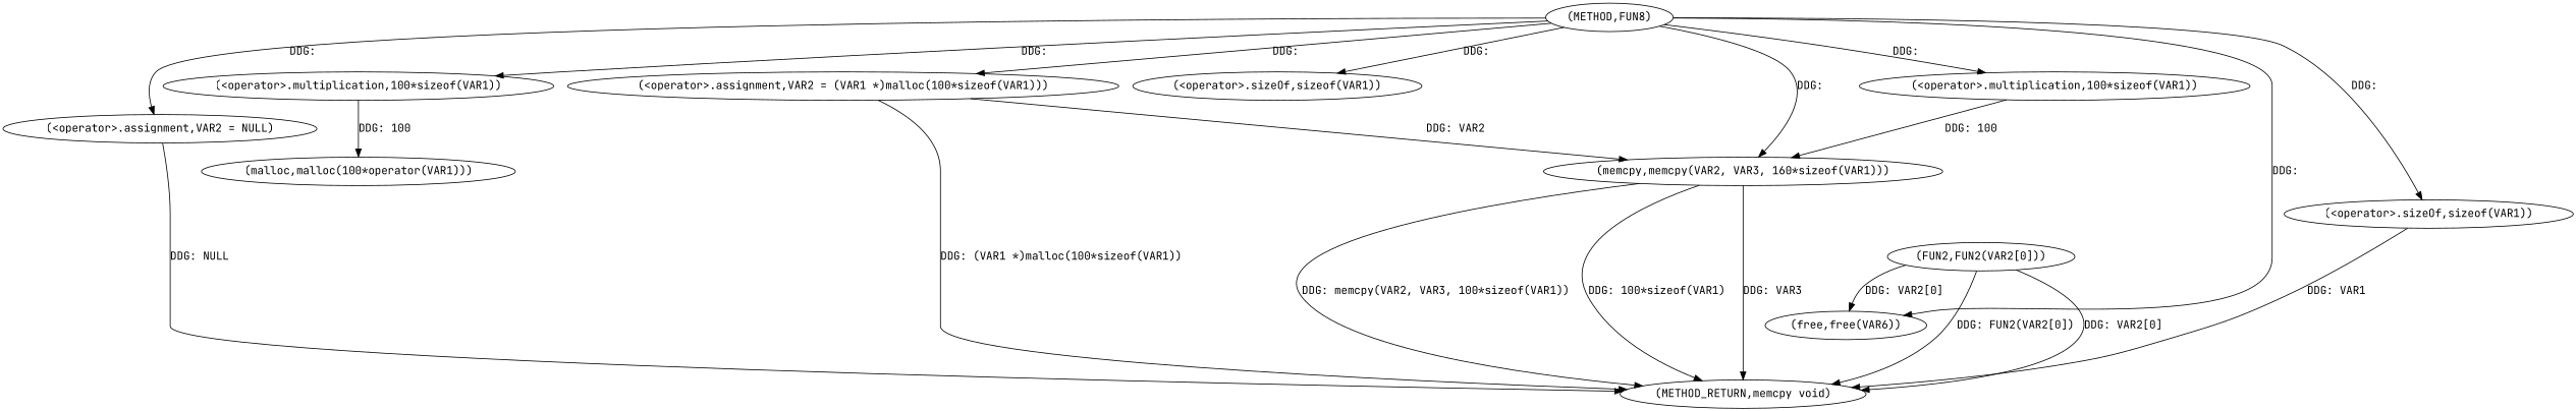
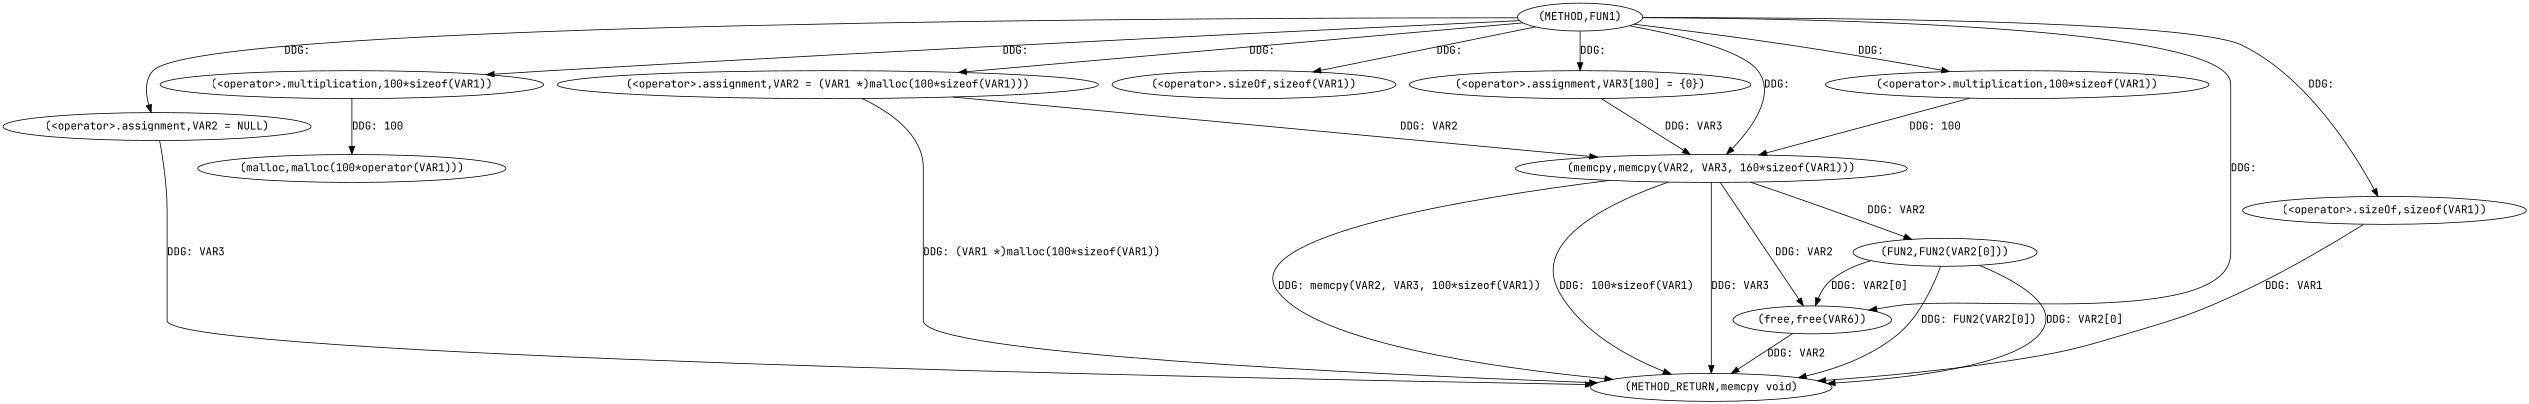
  digraph {
    fontname="JetBrains Mono"
    node [fontname="JetBrains Mono"]
    edge [fontname="JetBrains Mono"]
-   n1 [label="(METHOD,FUN8)"]
+   n1 [label="(METHOD,FUN1)"]
    n2 [label="(<operator>.assignment,VAR2 = NULL)"]
    n3 [label="(<operator>.assignment,VAR2 = (VAR1 *)malloc(100*sizeof(VAR1)))"]
    n4 [label="(<operator>.multiplication,100*sizeof(VAR1))"]
    n5 [label="(<operator>.sizeOf,sizeof(VAR1))"]
+   n6 [label="(<operator>.assignment,VAR3[100] = {0})"]
    n7 [label="(memcpy,memcpy(VAR2, VAR3, 160*sizeof(VAR1)))"]
    n8 [label="(<operator>.multiplication,100*sizeof(VAR1))"]
    n9 [label="(<operator>.sizeOf,sizeof(VAR1))"]
    n10 [label="(free,free(VAR6))"]
    n11 [label="(METHOD_RETURN,memcpy void)"]
    n12 [label="(malloc,malloc(100*operator(VAR1)))"]
    n13 [label="(FUN2,FUN2(VAR2[0]))"]
    n1 -> n2 [label="DDG: "]
    n1 -> n3 [label="DDG: "]
    n1 -> n4 [label="DDG: "]
    n1 -> n5 [label="DDG: "]
+   n1 -> n6 [label="DDG: "]
    n1 -> n7 [label="DDG: "]
    n1 -> n8 [label="DDG: "]
    n1 -> n9 [label="DDG: "]
    n1 -> n10 [label="DDG: "]
-   n2 -> n11 [label="DDG: NULL"]
+   n2 -> n11 [label="DDG: VAR3"]
    n3 -> n7 [label="DDG: VAR2"]
    n3 -> n11 [label="DDG: (VAR1 *)malloc(100*sizeof(VAR1))"]
    n4 -> n12 [label="DDG: 100"]
+   n6 -> n7 [label="DDG: VAR3"]
+   n7 -> n10 [label="DDG: VAR2"]
    n7 -> n11 [label="DDG: memcpy(VAR2, VAR3, 100*sizeof(VAR1))"]
    n7 -> n11 [label="DDG: 100*sizeof(VAR1)"]
    n7 -> n11 [label="DDG: VAR3"]
+   n7 -> n13 [label="DDG: VAR2"]
    n8 -> n7 [label="DDG: 100"]
    n9 -> n11 [label="DDG: VAR1"]
+   n10 -> n11 [label="DDG: VAR2"]
    n13 -> n10 [label="DDG: VAR2[0]"]
    n13 -> n11 [label="DDG: FUN2(VAR2[0])"]
    n13 -> n11 [label="DDG: VAR2[0]"]
  }
